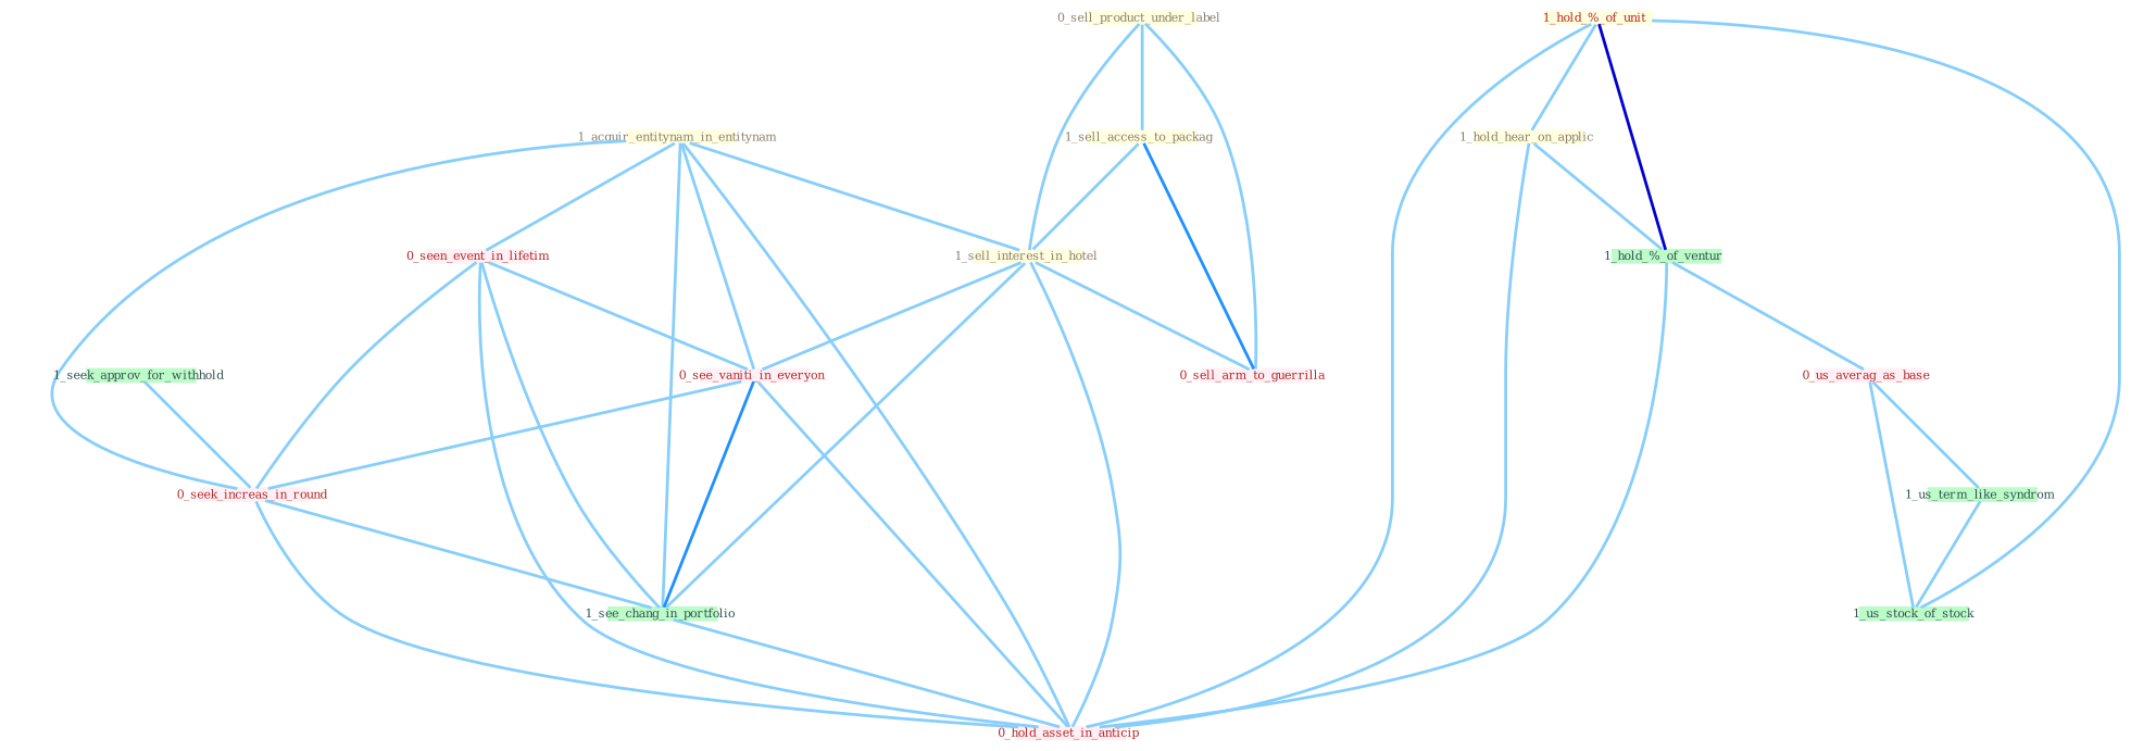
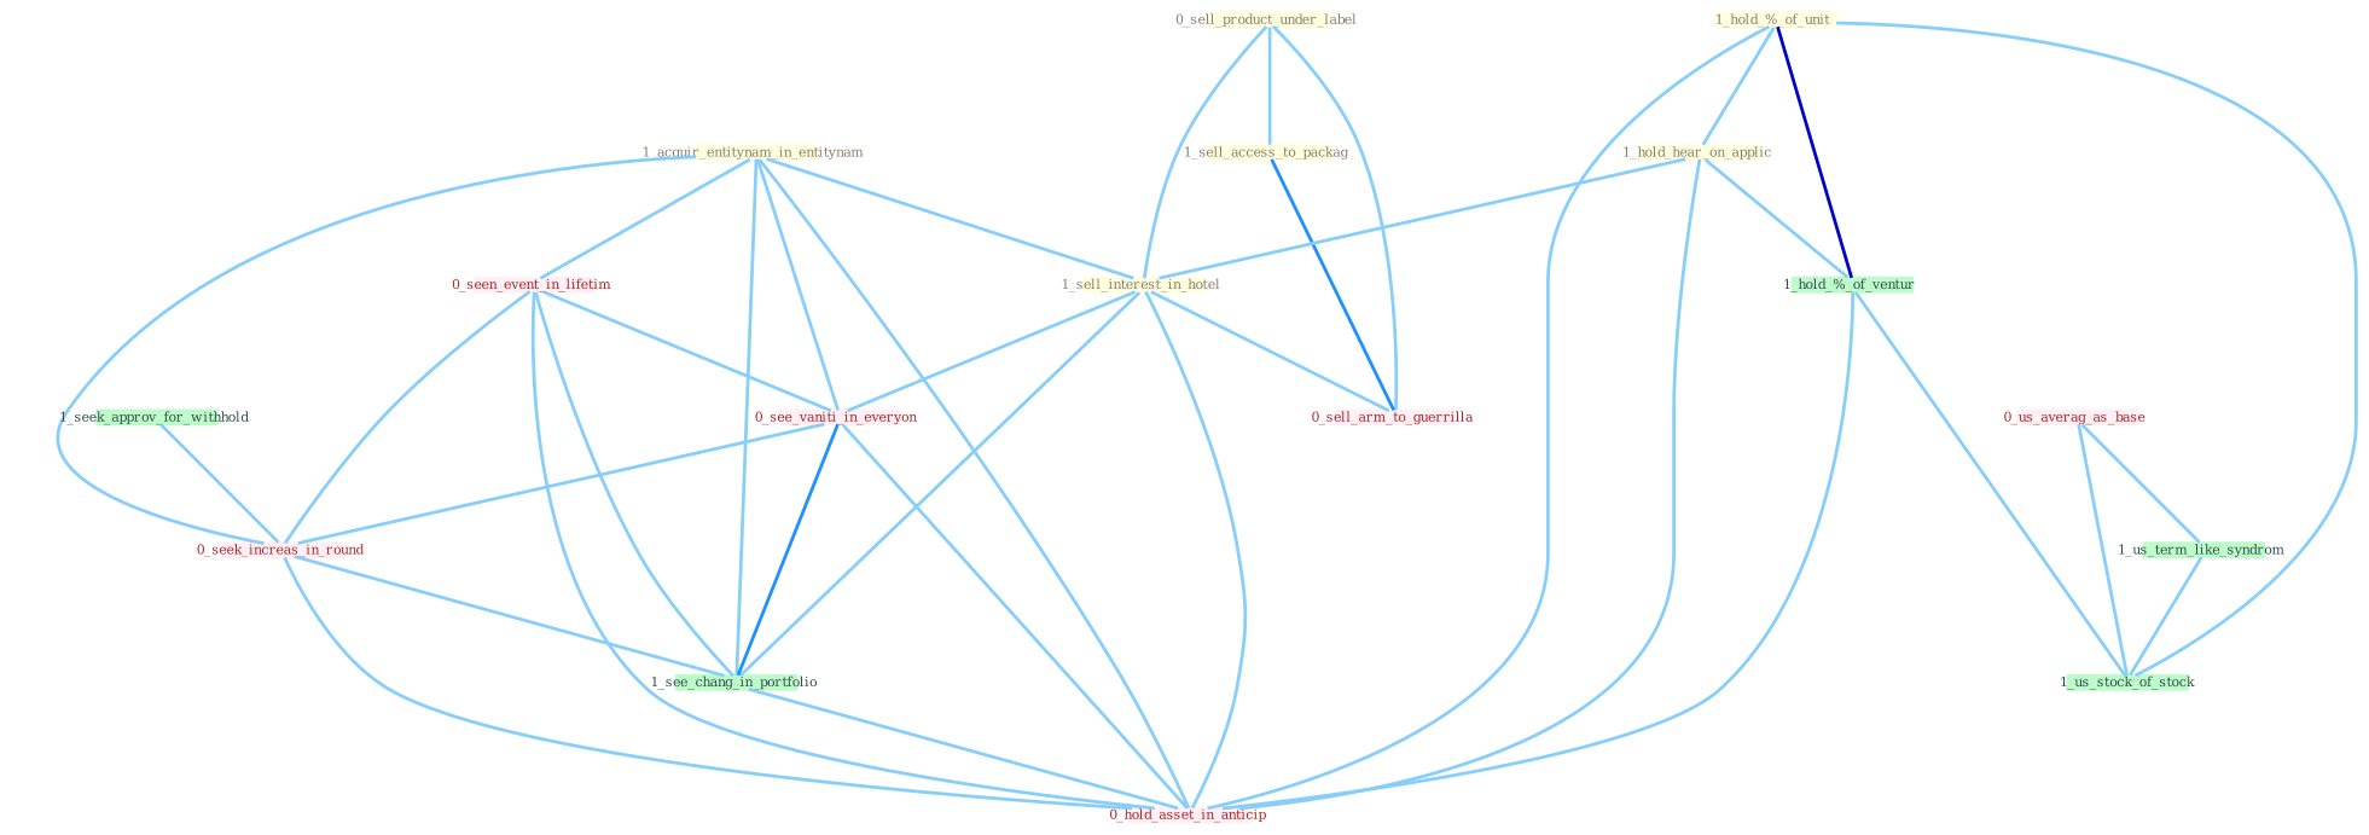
  graph {
    node [color="#ffffe0" fixedsize=true fontcolor="#8b7d6b" fontsize=4 shape=polygon style=filled]
    edge [color="#87cefa" w=1]
    "1_acquir_entitynam_in_entitynam " [height=.06 width=.5]
    "0_sell_product_under_label " [height=.06 width=.5]
    "1_sell_access_to_packag " [height=.06 width=.5]
-   "1_hold_%_of_unit " [fontcolor="#b22222" height=.06 width=.5]
+   "1_hold_%_of_unit " [height=.06 width=.5]
    "1_sell_interest_in_hotel " [height=.06 width=.5]
    "1_hold_hear_on_applic " [height=.06 width=.5]
    "0_seen_event_in_lifetim " [color="#fff0f5" fontcolor="#b22222" height=.06 width=.5]
    "0_us_averag_as_base " [color="#fff0f5" fontcolor="#b22222" height=.06 width=.5]
    "0_see_vaniti_in_everyon " [color="#fff0f5" fontcolor="#b22222" height=.06 width=.5]
    "0_sell_arm_to_guerrilla " [color="#fff0f5" fontcolor="#b22222" height=.06 width=.5]
    "0_seek_increas_in_round " [color="#fff0f5" fontcolor="#b22222" height=.06 width=.5]
    "0_hold_asset_in_anticip " [color="#fff0f5" fontcolor="#b22222" height=.06 width=.5]
    "1_see_chang_in_portfolio " [color="#BDFCC9" fontcolor="#2f4f4f" height=.06 width=.5]
    "1_hold_%_of_ventur " [color="#BDFCC9" fontcolor="#2f4f4f" height=.06 width=.5]
    n15 [color="#BDFCC9" fontcolor="#2f4f4f" height=.06 label="1_us_stock_of_stock" width=.5]
    "1_us_term_like_syndrom " [color="#BDFCC9" fontcolor="#2f4f4f" height=.06 width=.5]
    "1_seek_approv_for_withhold " [color="#BDFCC9" fontcolor="#2f4f4f" height=.06 width=.5]
    subgraph sub_1 {
      "1_acquir_entitynam_in_entitynam "
      "0_sell_product_under_label "
      "1_sell_access_to_packag "
      "1_hold_%_of_unit "
      "1_sell_interest_in_hotel "
      "1_hold_hear_on_applic "
    }
    subgraph sub_2 {
      "0_seen_event_in_lifetim "
      "0_us_averag_as_base "
      "0_see_vaniti_in_everyon "
      "0_sell_arm_to_guerrilla "
      "0_seek_increas_in_round "
      "0_hold_asset_in_anticip "
    }
    "1_acquir_entitynam_in_entitynam " -- "1_sell_interest_in_hotel "
    "1_acquir_entitynam_in_entitynam " -- "0_seen_event_in_lifetim "
    "1_acquir_entitynam_in_entitynam " -- "0_see_vaniti_in_everyon "
    "1_acquir_entitynam_in_entitynam " -- "0_seek_increas_in_round "
    "1_acquir_entitynam_in_entitynam " -- "0_hold_asset_in_anticip "
    "1_acquir_entitynam_in_entitynam " -- "1_see_chang_in_portfolio "
    "0_sell_product_under_label " -- "1_sell_access_to_packag "
    "0_sell_product_under_label " -- "1_sell_interest_in_hotel "
    "0_sell_product_under_label " -- "0_sell_arm_to_guerrilla "
-   "1_sell_access_to_packag " -- "1_sell_interest_in_hotel "
+   "1_hold_hear_on_applic " -- "1_sell_interest_in_hotel "
    "1_sell_access_to_packag " -- "0_sell_arm_to_guerrilla " [color="#1e90ff" w=2]
    "1_hold_%_of_unit " -- "1_hold_hear_on_applic "
    "1_hold_%_of_unit " -- "0_hold_asset_in_anticip "
    "1_hold_%_of_unit " -- "1_hold_%_of_ventur " [color="#0000cd" w=3]
    "1_hold_%_of_unit " -- n15
    "1_sell_interest_in_hotel " -- "0_see_vaniti_in_everyon "
    "1_sell_interest_in_hotel " -- "0_sell_arm_to_guerrilla "
    "1_sell_interest_in_hotel " -- "0_hold_asset_in_anticip "
    "1_sell_interest_in_hotel " -- "1_see_chang_in_portfolio "
    "1_hold_hear_on_applic " -- "0_hold_asset_in_anticip "
    "1_hold_hear_on_applic " -- "1_hold_%_of_ventur "
    "0_seen_event_in_lifetim " -- "0_see_vaniti_in_everyon "
    "0_seen_event_in_lifetim " -- "0_seek_increas_in_round "
    "0_seen_event_in_lifetim " -- "0_hold_asset_in_anticip "
    "0_seen_event_in_lifetim " -- "1_see_chang_in_portfolio "
    "0_us_averag_as_base " -- n15
    "0_us_averag_as_base " -- "1_us_term_like_syndrom "
    "0_see_vaniti_in_everyon " -- "0_seek_increas_in_round "
    "0_see_vaniti_in_everyon " -- "0_hold_asset_in_anticip "
    "0_see_vaniti_in_everyon " -- "1_see_chang_in_portfolio " [color="#1e90ff" w=2]
    "0_seek_increas_in_round " -- "0_hold_asset_in_anticip "
    "0_seek_increas_in_round " -- "1_see_chang_in_portfolio "
    "1_see_chang_in_portfolio " -- "0_hold_asset_in_anticip "
    "1_hold_%_of_ventur " -- "0_hold_asset_in_anticip "
-   "1_hold_%_of_ventur " -- "0_us_averag_as_base "
+   "1_hold_%_of_ventur " -- n15
    "1_us_term_like_syndrom " -- n15
    "1_seek_approv_for_withhold " -- "0_seek_increas_in_round "
  }
